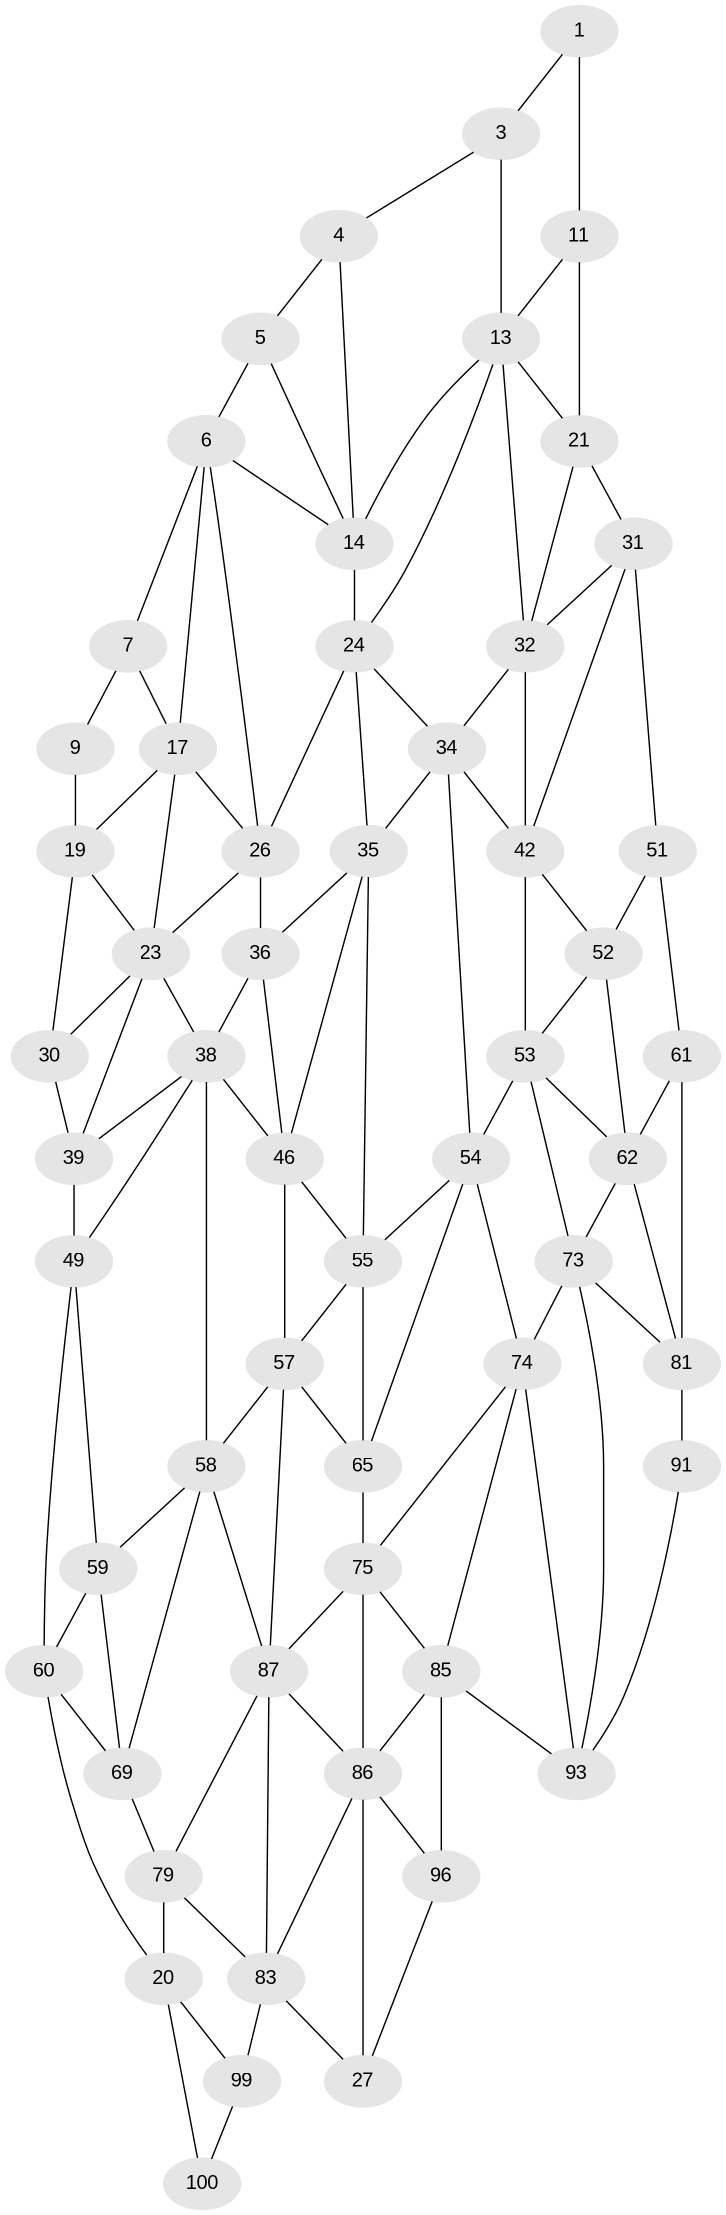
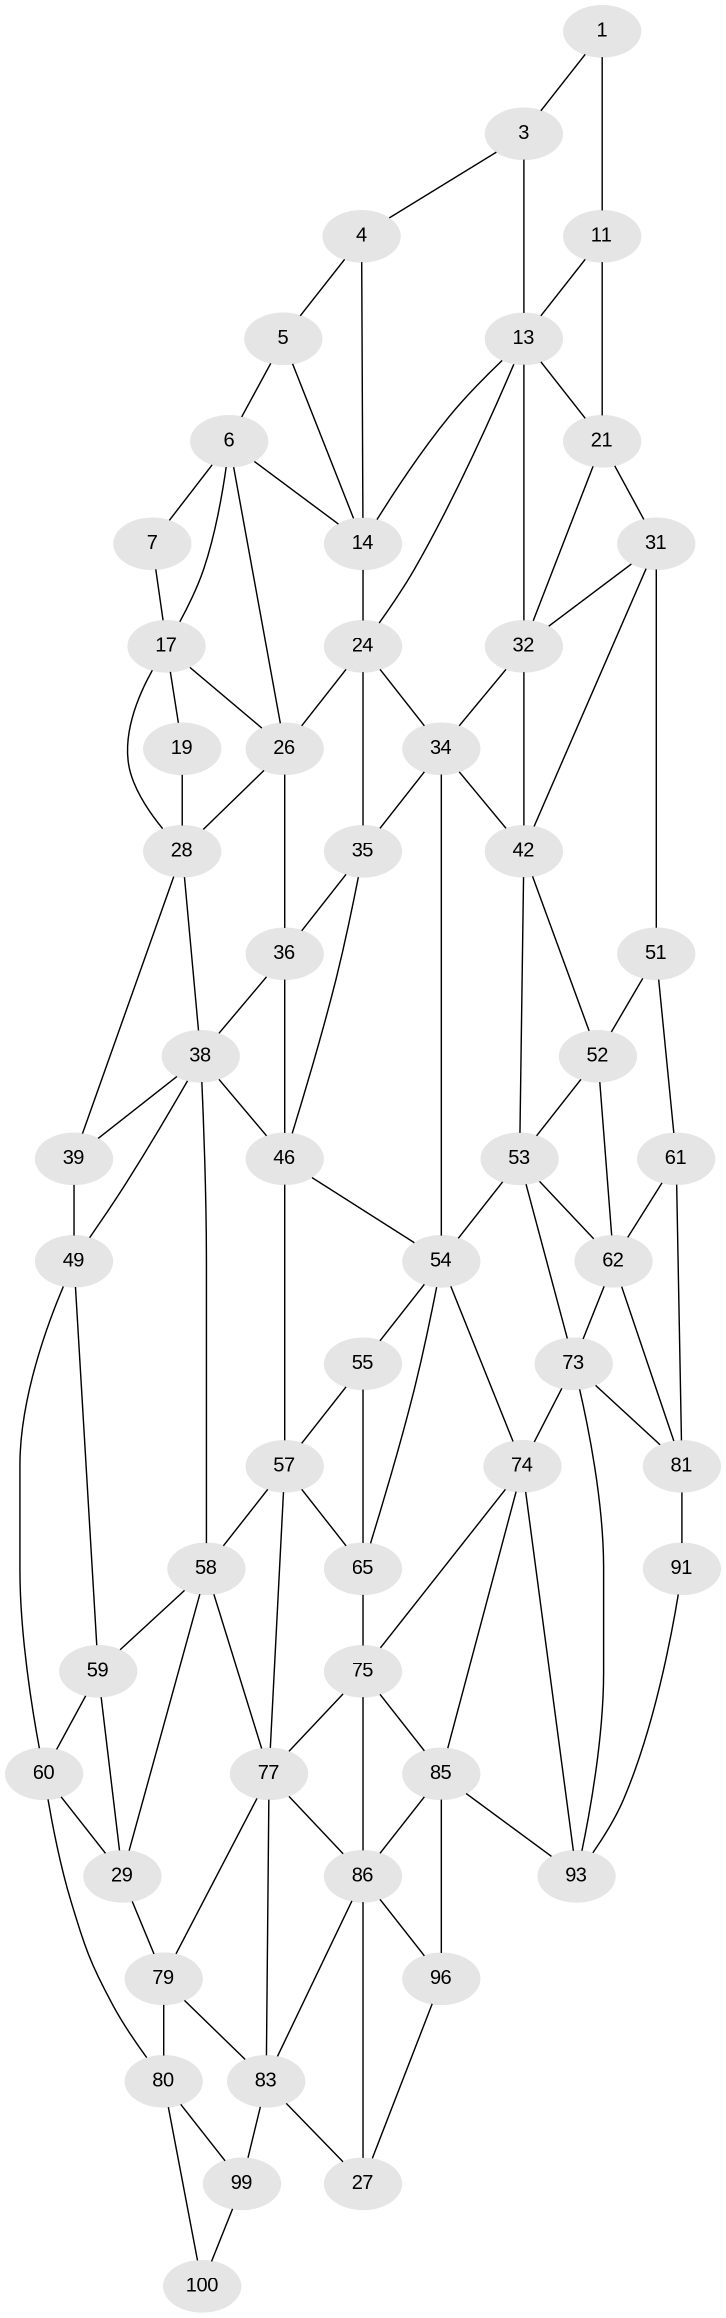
  graph {
    fontname="Liberation Sans"
    node [color=gray90 fontname="Liberation Sans" style=filled]
    edge [fontname="Liberation Sans"]
    1 [super="+2"]
    3
    11 [super="+12"]
    4
    13 [super="+23"]
    21 [super="+22"]
    5
    14 [super="+15"]
    24 [super="+25"]
    32 [super="+33"]
    6 [super="+16"]
    7 [super="+8"]
    17 [super="+18"]
    26 [super="+27"]
-   9 [super="+10"]
    19 [super="+20"]
-   28 [super="+29" label=23]
+   28 [super="+29"]
    36 [super="+37"]
-   30
    31 [super="+41"]
    34 [super="+44"]
    35 [super="+45"]
    42 [super="+43"]
    38 [super="+48"]
    39 [super="+40"]
    51
    54 [super="+64"]
    46 [super="+47"]
    55 [super="+56"]
    49 [super="+50"]
    58 [super="+68"]
    52
    53 [super="+63"]
    61 [super="+71"]
    65 [super="+66"]
    74 [super="+84"]
    57 [super="+67"]
    59
    60 [super="+70"]
-   77 [super="+78" label=87]
-   69
+   77 [super="+78"]
+   69 [label=29]
    62 [super="+72"]
    73 [super="+83"]
-   80 [super="+90" label=20]
+   80 [super="+90"]
    81 [super="+82"]
    93 [super="+94"]
    75 [super="+76"]
    85 [super="+95"]
    79 [super="+89"]
    86 [super="+87"]
    n51 [label=83 super="+98"]
    99
    100
    91 [super="+92"]
    96
    n56 [label=27]
    1 -- 3
    1 -- 11 [weight=2]
    3 -- 4
    3 -- 13
    11 -- 13
    11 -- 21 [weight=2]
    4 -- 5
    4 -- 14
    13 -- 21
    13 -- 14
    13 -- 24
    13 -- 32
    21 -- 32
    21 -- 31
    5 -- 14
    5 -- 6
    14 -- 24 [weight=2]
    24 -- 26
    24 -- 34
    24 -- 35
    32 -- 34
    32 -- 42 [weight=2]
    6 -- 14
    6 -- 7
    6 -- 17
    6 -- 26
    7 -- 17 [weight=2]
-   7 -- 9
    17 -- 26
    17 -- 19
    17 -- 28
    26 -- 28
    26 -- 36 [weight=2]
-   9 -- 19 [weight=2]
    19 -- 28
-   19 -- 30
-   28 -- 30
    28 -- 38
    28 -- 39
    36 -- 38
    36 -- 46 [weight=2]
-   30 -- 39
    31 -- 32
    31 -- 42
    31 -- 51
    34 -- 35 [weight=2]
    34 -- 42
    34 -- 54
    35 -- 36
    35 -- 46
-   35 -- 55
    42 -- 52
    42 -- 53
    38 -- 39
    38 -- 46
    38 -- 49
    38 -- 58
    39 -- 49 [weight=2]
    51 -- 52
    51 -- 61
    54 -- 55
    54 -- 65
    54 -- 74
-   46 -- 55
+   46 -- 54
    46 -- 57
    55 -- 65 [weight=2]
    55 -- 57
    49 -- 59
    49 -- 60
    58 -- 59
    58 -- 77
    58 -- 69
    52 -- 53
    52 -- 62
    53 -- 54 [weight=2]
    53 -- 62
    53 -- 73
    61 -- 62 [weight=2]
    61 -- 81
    65 -- 75 [weight=2]
    74 -- 93
    74 -- 75
    74 -- 85
    57 -- 58 [weight=2]
    57 -- 65
    57 -- 77
    59 -- 60
    59 -- 69
    60 -- 69
    60 -- 80
    77 -- 79
    77 -- 86
    77 -- n51
    69 -- 79
    62 -- 73
    62 -- 81
    73 -- 74 [weight=2]
    73 -- 81
    73 -- 93
    80 -- 99
    80 -- 100
    81 -- 91 [weight=2]
    75 -- 77
    75 -- 85
    75 -- 86
    85 -- 93
    85 -- 86
    85 -- 96
    79 -- 80 [weight=2]
    79 -- n51
    86 -- n51
    86 -- 96
    86 -- n56
    n51 -- 99
    n51 -- n56
    99 -- 100
    91 -- 93
    96 -- n56
  }
